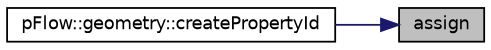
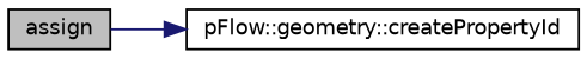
  digraph {
    rankdir=RL
    node [color=black fontname=Helvetica fontsize=10 shape=record style=filled]
    n1 [fillcolor=grey75 fontcolor=black height=0.2 label=assign width=0.4]
    n2 [fillcolor=white height=0.2 label="pFlow::geometry::createPropertyId" width=0.4]
-   n1 -> n2 [color=midnightblue dir=back fontname=Helvetica fontsize=10 labelfontname=Helvetica labelfontsize=10 style=solid]
+   n2 -> n1 [color=midnightblue dir=back fontname=Helvetica fontsize=10 labelfontname=Helvetica labelfontsize=10 style=solid]
  }
